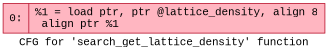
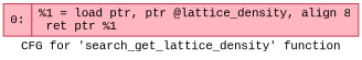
  digraph {
    label="CFG for 'search_get_lattice_density' function"
    rankdir=LR
    fontname="Liberation Mono"
-   n1 [color="#b70d28ff" fillcolor=lightpink fontname="Liberation Mono" label="{0:\l|  %1 = load ptr, ptr @lattice_density, align 8\l  align ptr %1\l}" shape=record style=filled]
+   n1 [color="#b70d28ff" fillcolor=lightpink fontname="Liberation Mono" label="{0:\l|  %1 = load ptr, ptr @lattice_density, align 8\l  ret ptr %1\l}" shape=record style=filled]
  }
